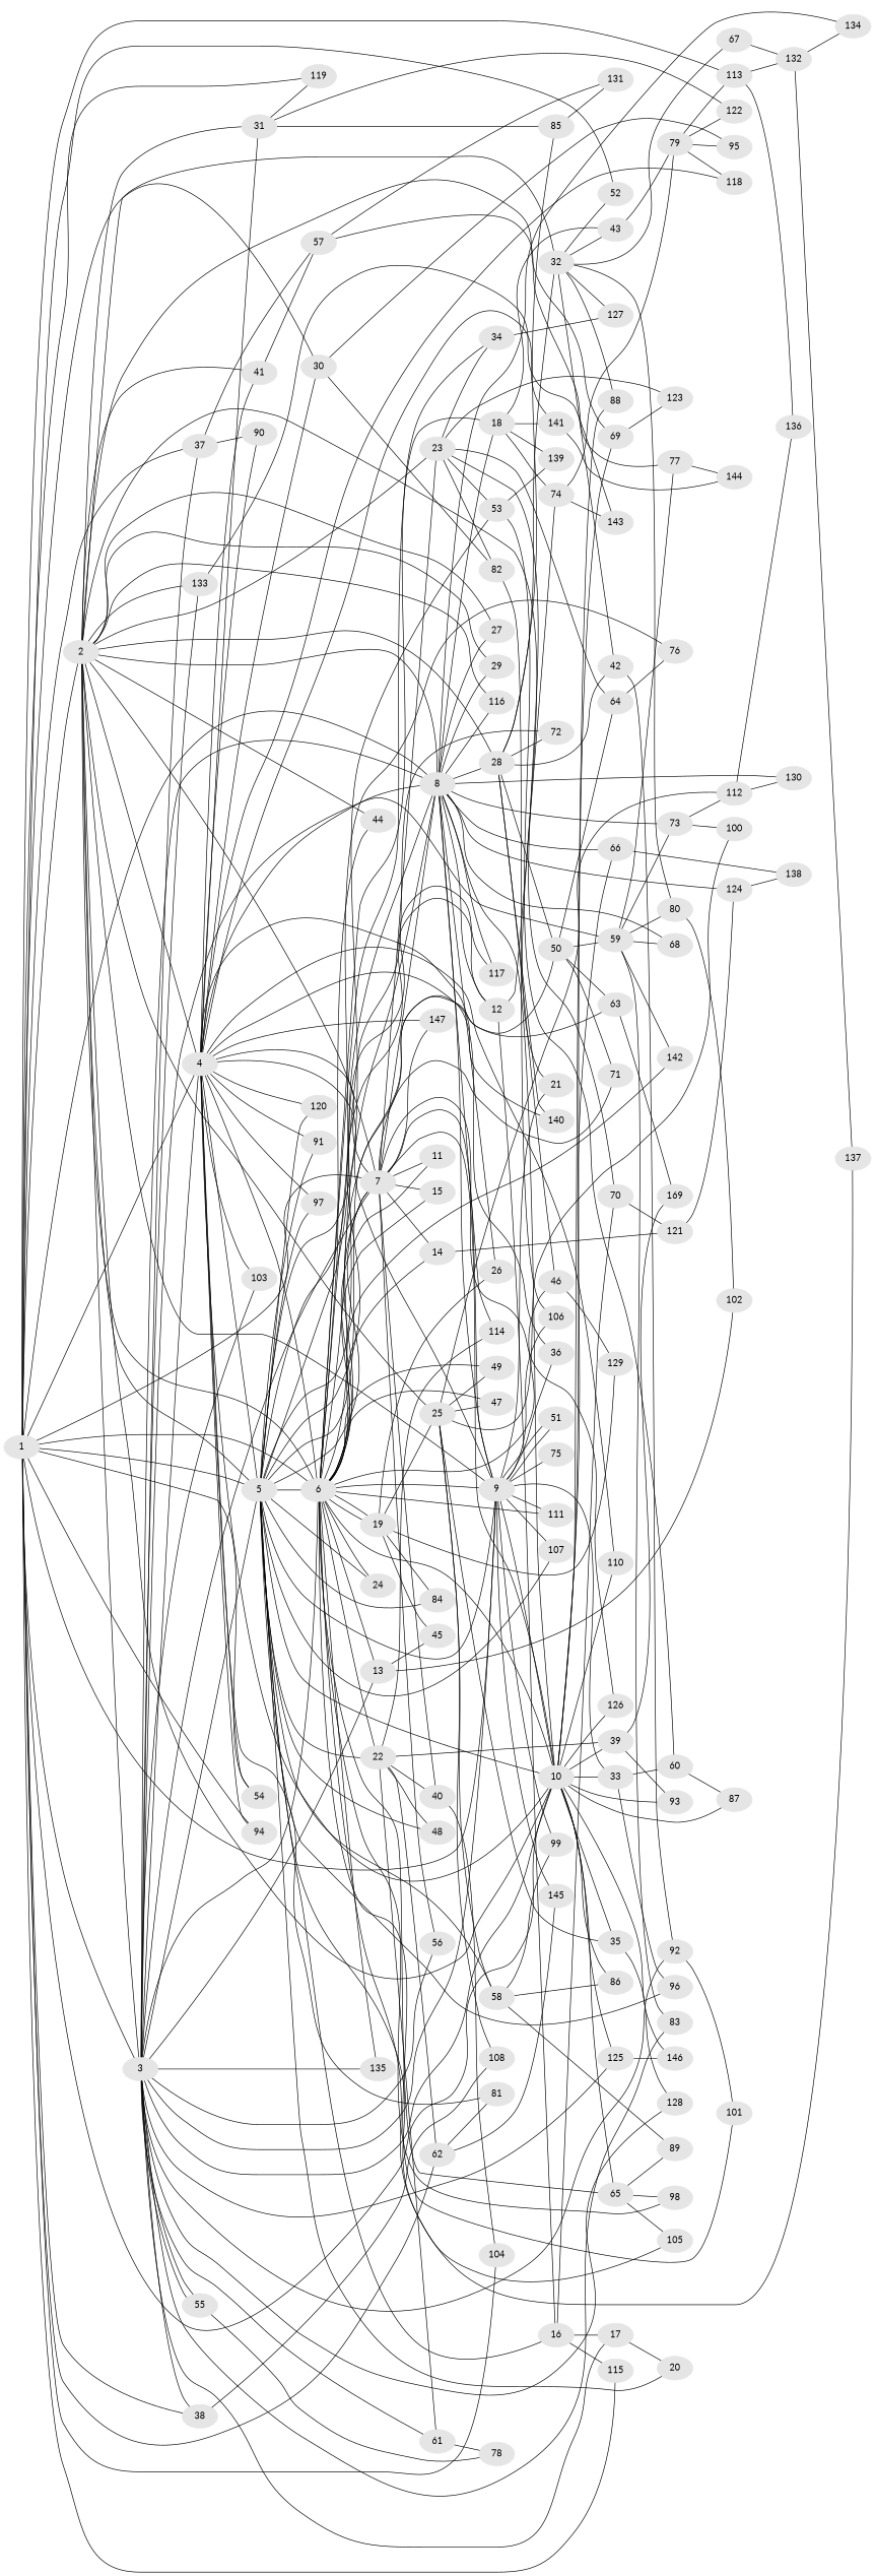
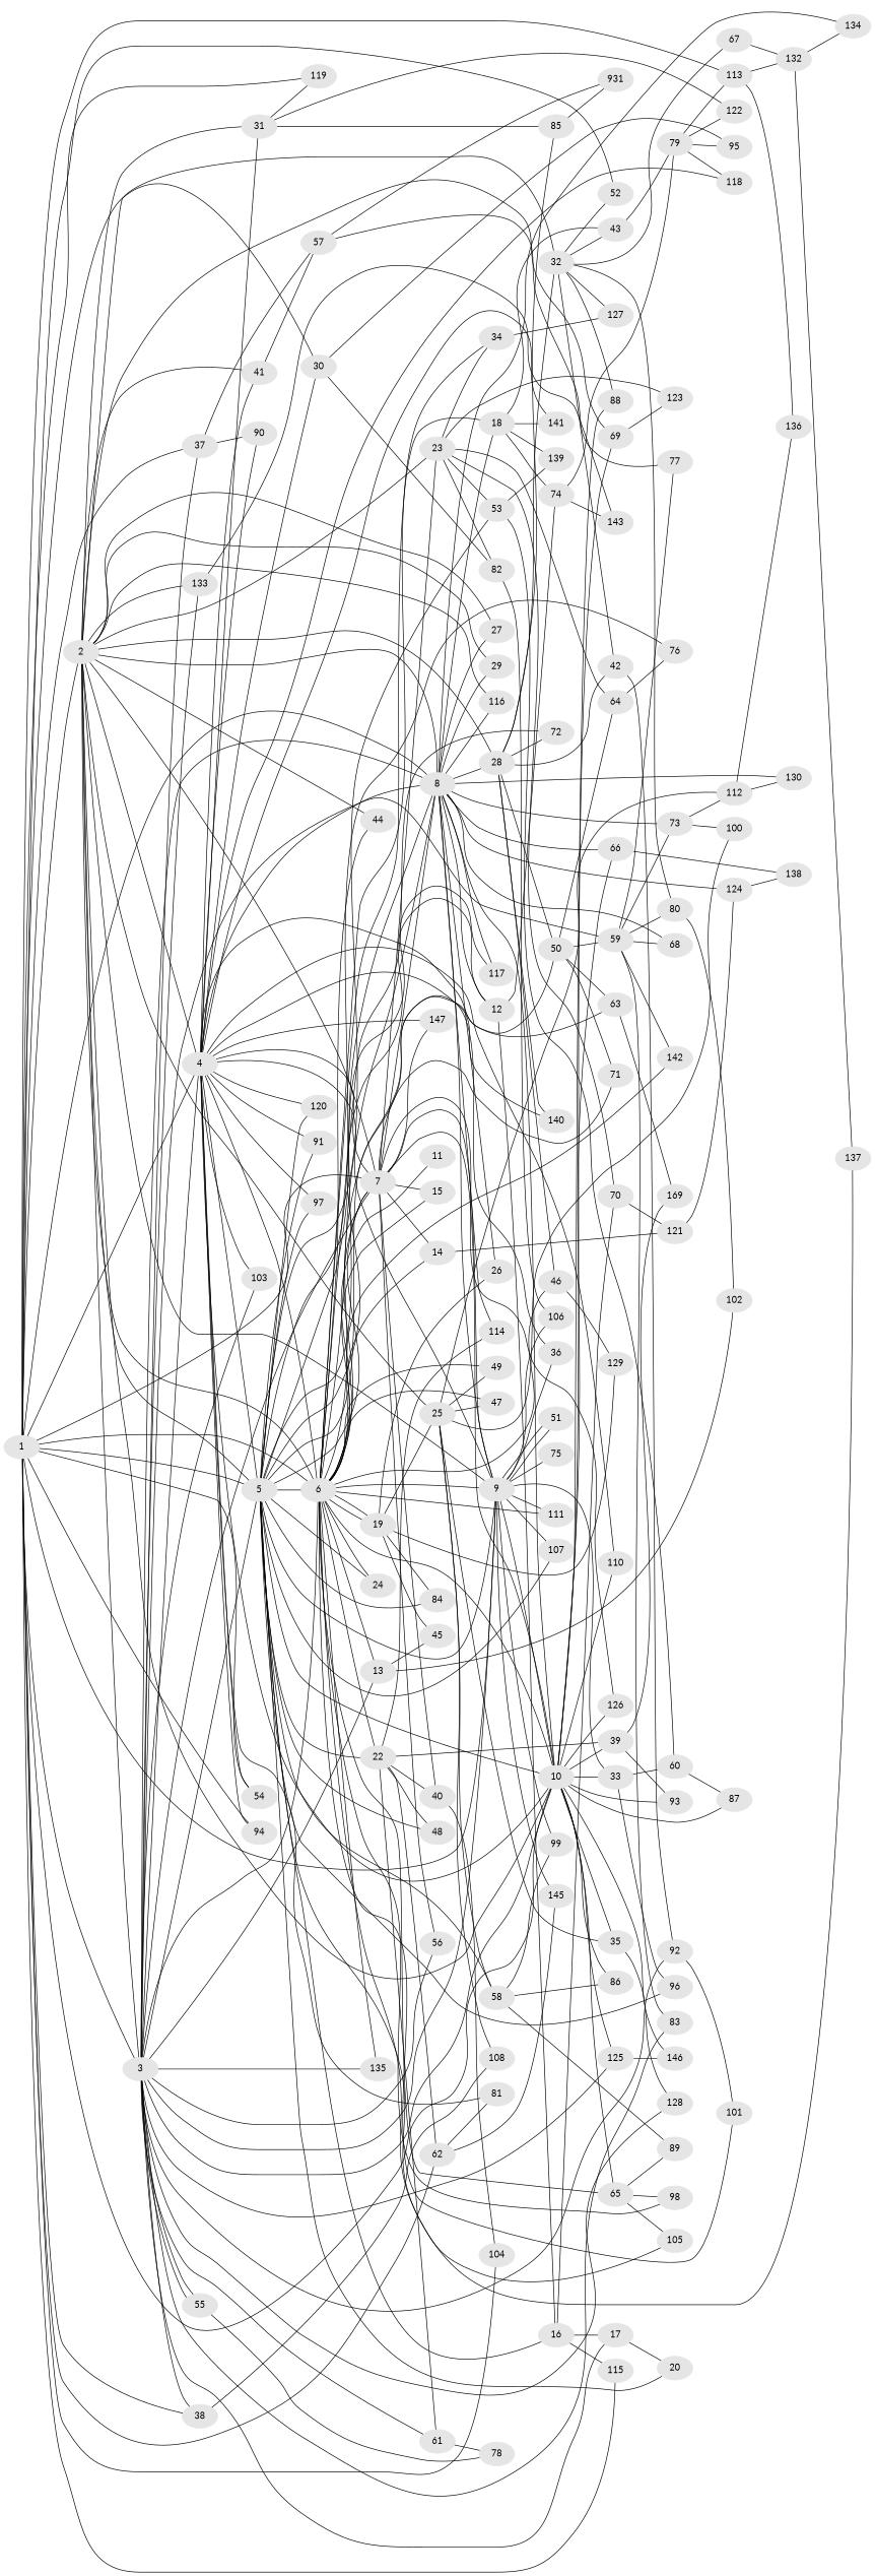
  graph {
    fontname=Lato
    rankdir=LR
    node [color=gray90 fontname=Lato style=filled]
    edge [fontname=Lato]
    1
    2
    3
    4
    5
    6
    7
    8
    9
    10
    30
    37
    38
    52
    54
    62
    94
    104
    113
    115
    119
-   21
    23
    25
    27
    28
    29
    31
    32
    41
    44
    69
    116
    133
    13
    17
    55
    56
    59
    61
    83
    92
    103
    125
    128
    135
    36
    63
    81
    90
    91
    97
    110
    118
    120
    141
    147
    12
    16
    20
    22
    24
    48
    53
    58
    76
    84
    96
    105
    107
    117
    140
    11
    14
    15
    18
    19
    34
    46
    47
    49
    50
    65
    72
    98
    101
    111
    137
    142
    40
    71
    126
    26
    66
    68
    73
    114
    124
    130
    134
    33
    51
    75
    99
    106
    145
    35
    39
    86
    87
    88
    93
    146
    82
    95
    57
    108
    132
    136
    70
    64
    123
    100
    112
    42
    85
    122
    43
    67
    80
    127
    143
    45
    102
    78
    77
    n137 [label=169]
-   144
    74
    139
    60
    89
    121
    129
    138
    79
-   131
+   131 [label=931]
    1 -- 2
    1 -- 3
    1 -- 4
    1 -- 5
    1 -- 6
    1 -- 7
    1 -- 8
    1 -- 9
    1 -- 10
    1 -- 30
    1 -- 37
    1 -- 38
    1 -- 52
    1 -- 54
    1 -- 62
    1 -- 94
    1 -- 104
    1 -- 113
    1 -- 115
    1 -- 119
    2 -- 3
    2 -- 4
    2 -- 5
    2 -- 6
    2 -- 7
    2 -- 8
    2 -- 9
    2 -- 10
-   2 -- 21
    2 -- 23
    2 -- 25
    2 -- 27
    2 -- 28
    2 -- 29
    2 -- 31
    2 -- 32
    2 -- 41
    2 -- 44
    2 -- 69
    2 -- 116
    2 -- 133
    3 -- 4
    3 -- 5
    3 -- 6
    3 -- 7
    3 -- 8
    3 -- 9
    3 -- 10
    3 -- 37
    3 -- 38
    3 -- 133
    3 -- 13
    3 -- 17
    3 -- 55
    3 -- 55
    3 -- 56
    3 -- 59
    3 -- 61
    3 -- 83
    3 -- 92
    3 -- 103
    3 -- 125
    3 -- 128
    3 -- 135
    4 -- 5
    4 -- 6
    4 -- 7
    4 -- 8
    4 -- 9
    4 -- 10
    4 -- 30
    4 -- 54
    4 -- 94
    4 -- 31
    4 -- 41
    4 -- 103
    4 -- 36
    4 -- 63
    4 -- 81
    4 -- 90
    4 -- 91
    4 -- 97
    4 -- 110
    4 -- 118
    4 -- 120
    4 -- 141
    4 -- 147
    5 -- 6
    5 -- 7
    5 -- 8
    5 -- 9
    5 -- 10
    5 -- 91
    5 -- 97
    5 -- 120
    5 -- 12
    5 -- 16
    5 -- 20
    5 -- 22
    5 -- 24
    5 -- 48
    5 -- 53
    5 -- 58
    5 -- 76
    5 -- 84
    5 -- 96
    5 -- 105
    5 -- 107
    5 -- 117
    5 -- 140
    6 -- 7
    6 -- 8
    6 -- 9
    6 -- 10
    6 -- 44
    6 -- 13
    6 -- 135
    6 -- 22
    6 -- 24
    6 -- 11
    6 -- 14
    6 -- 15
    6 -- 18
    6 -- 19
    6 -- 19
    6 -- 34
    6 -- 46
    6 -- 47
    6 -- 49
    6 -- 50
    6 -- 65
    6 -- 72
    6 -- 98
    6 -- 101
    6 -- 111
    6 -- 137
    6 -- 142
    7 -- 8
    7 -- 9
    7 -- 10
    7 -- 23
    7 -- 56
    7 -- 147
-   7 -- 11
    7 -- 14
    7 -- 15
    7 -- 40
    7 -- 71
    7 -- 126
    8 -- 9
    8 -- 10
    8 -- 27
    8 -- 28
    8 -- 29
    8 -- 116
    8 -- 12
    8 -- 117
    8 -- 18
    8 -- 26
    8 -- 66
    8 -- 68
    8 -- 73
    8 -- 114
    8 -- 124
    8 -- 130
    8 -- 134
    9 -- 10
-   9 -- 21
    9 -- 36
    9 -- 107
    9 -- 111
    9 -- 33
    9 -- 51
    9 -- 51
    9 -- 75
    9 -- 99
    9 -- 106
    9 -- 145
    10 -- 69
    10 -- 125
    10 -- 110
    10 -- 65
    10 -- 126
    10 -- 66
    10 -- 33
    10 -- 35
    10 -- 39
    10 -- 86
    10 -- 87
    10 -- 88
    10 -- 93
    10 -- 146
    30 -- 82
    30 -- 95
    37 -- 90
    37 -- 57
    38 -- 108
    62 -- 81
    62 -- 145
    113 -- 132
    113 -- 136
    23 -- 53
    23 -- 34
    23 -- 82
    23 -- 70
    23 -- 64
    23 -- 123
    25 -- 58
    25 -- 47
    25 -- 49
    25 -- 35
    25 -- 108
    25 -- 100
    25 -- 112
    28 -- 32
    28 -- 140
    28 -- 46
    28 -- 50
    28 -- 72
    28 -- 42
    28 -- 85
    31 -- 119
    31 -- 85
    31 -- 122
    32 -- 52
    32 -- 88
    32 -- 42
    32 -- 43
    32 -- 67
    32 -- 80
    32 -- 127
    41 -- 57
    69 -- 123
    133 -- 143
    13 -- 45
    13 -- 102
    17 -- 20
    55 -- 78
    59 -- 83
    59 -- 142
    59 -- 68
    59 -- 73
    59 -- 80
    59 -- 77
    61 -- 78
    92 -- 101
    125 -- 146
    63 -- n137
-   141 -- 144
    12 -- 16
    12 -- 74
    16 -- 115
    16 -- 17
    16 -- 70
    22 -- 62
    22 -- 61
    22 -- 48
    22 -- 40
    22 -- 114
    22 -- 39
    53 -- 139
    53 -- 60
    58 -- 99
    58 -- 86
    58 -- 89
    14 -- 121
    18 -- 141
    18 -- 43
    18 -- 74
    18 -- 139
    19 -- 25
    19 -- 84
    19 -- 26
    19 -- 45
    19 -- 129
    34 -- 127
    46 -- 129
    50 -- 59
    50 -- 63
    50 -- 71
    50 -- 64
    65 -- 105
    65 -- 98
    65 -- 89
    40 -- 104
    66 -- 138
    73 -- 100
    73 -- 112
    124 -- 138
    33 -- 96
    33 -- 60
    35 -- 128
    39 -- 93
    39 -- n137
    82 -- 106
    57 -- 77
    57 -- 131
    132 -- 137
    132 -- 134
    70 -- 121
    64 -- 76
    112 -- 130
    112 -- 136
    42 -- 92
    85 -- 131
    43 -- 79
    67 -- 132
    80 -- 102
-   77 -- 144
    74 -- 143
    74 -- 79
    60 -- 87
    121 -- 124
    79 -- 113
    79 -- 118
    79 -- 95
    79 -- 122
  }
